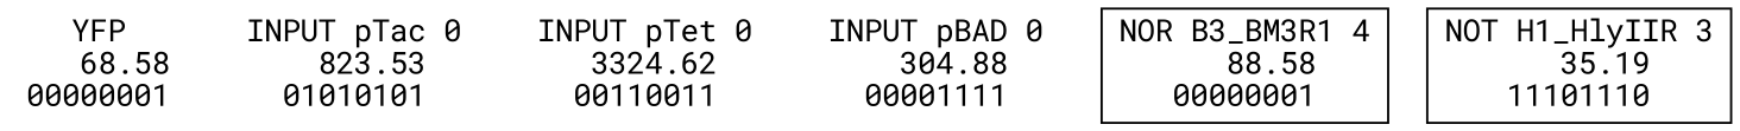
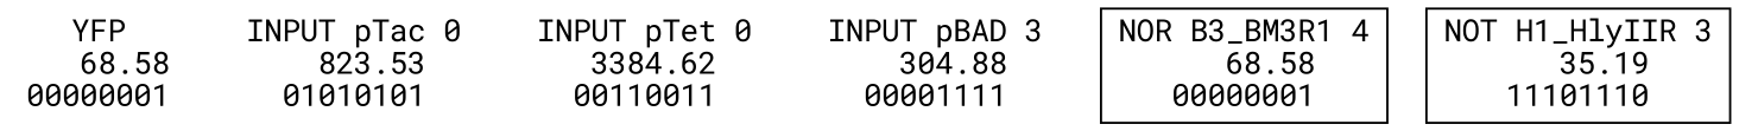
  digraph {
    rankdir=TB
    splines=ortho
    fontname="Roboto Mono"
    node [shape=none fontname="Roboto Mono"]
    n1 [label="YFP\n   68.58\n00000001"]
    n2 [label="INPUT pTac 0\n  823.53\n01010101"]
-   n3 [label="INPUT pTet 0\n 3324.62\n00110011"]
-   n4 [label="INPUT pBAD 0\n  304.88\n00001111"]
-   n5 [fillcolor=gray100 label="NOR B3_BM3R1 4\n   88.58\n00000001" shape=box style=filled]
+   n3 [label="INPUT pTet 0\n 3384.62\n00110011"]
+   n4 [label="INPUT pBAD 3\n  304.88\n00001111"]
+   n5 [fillcolor=gray100 label="NOR B3_BM3R1 4\n   68.58\n00000001" shape=box style=filled]
    n6 [fillcolor=gray100 label="NOT H1_HlyIIR 3\n   35.19\n11101110" shape=box style=filled]
  }
